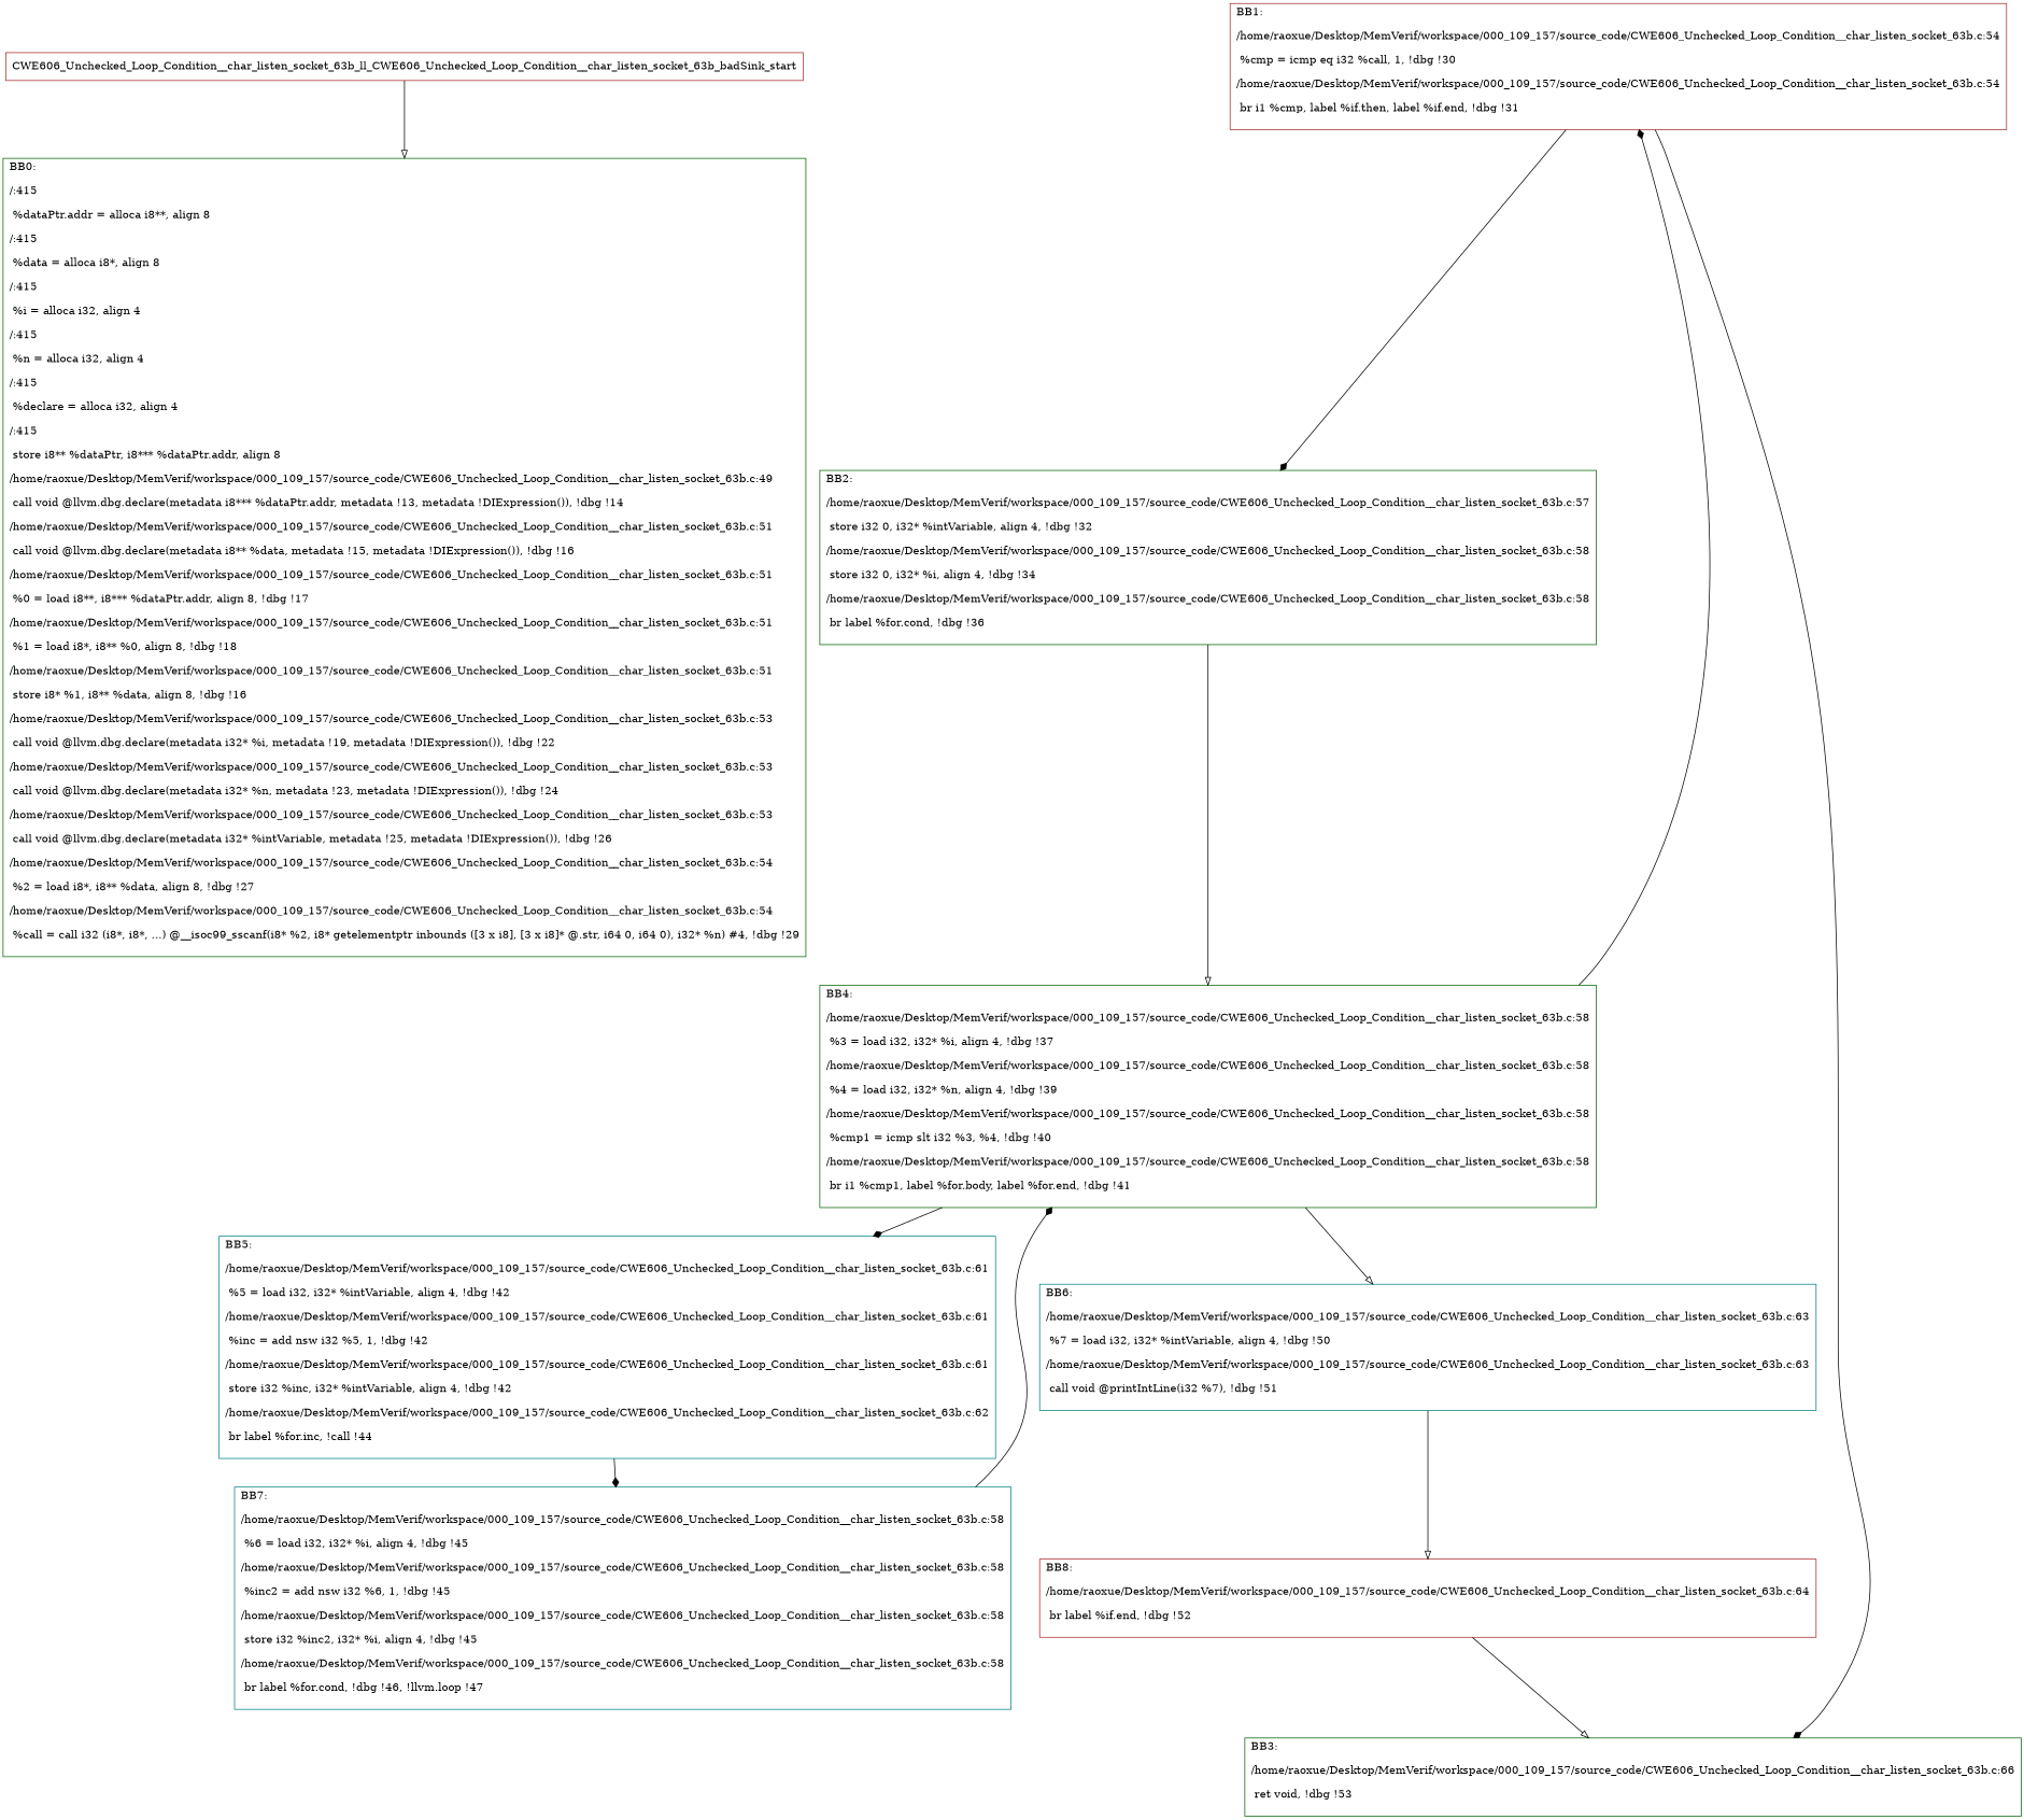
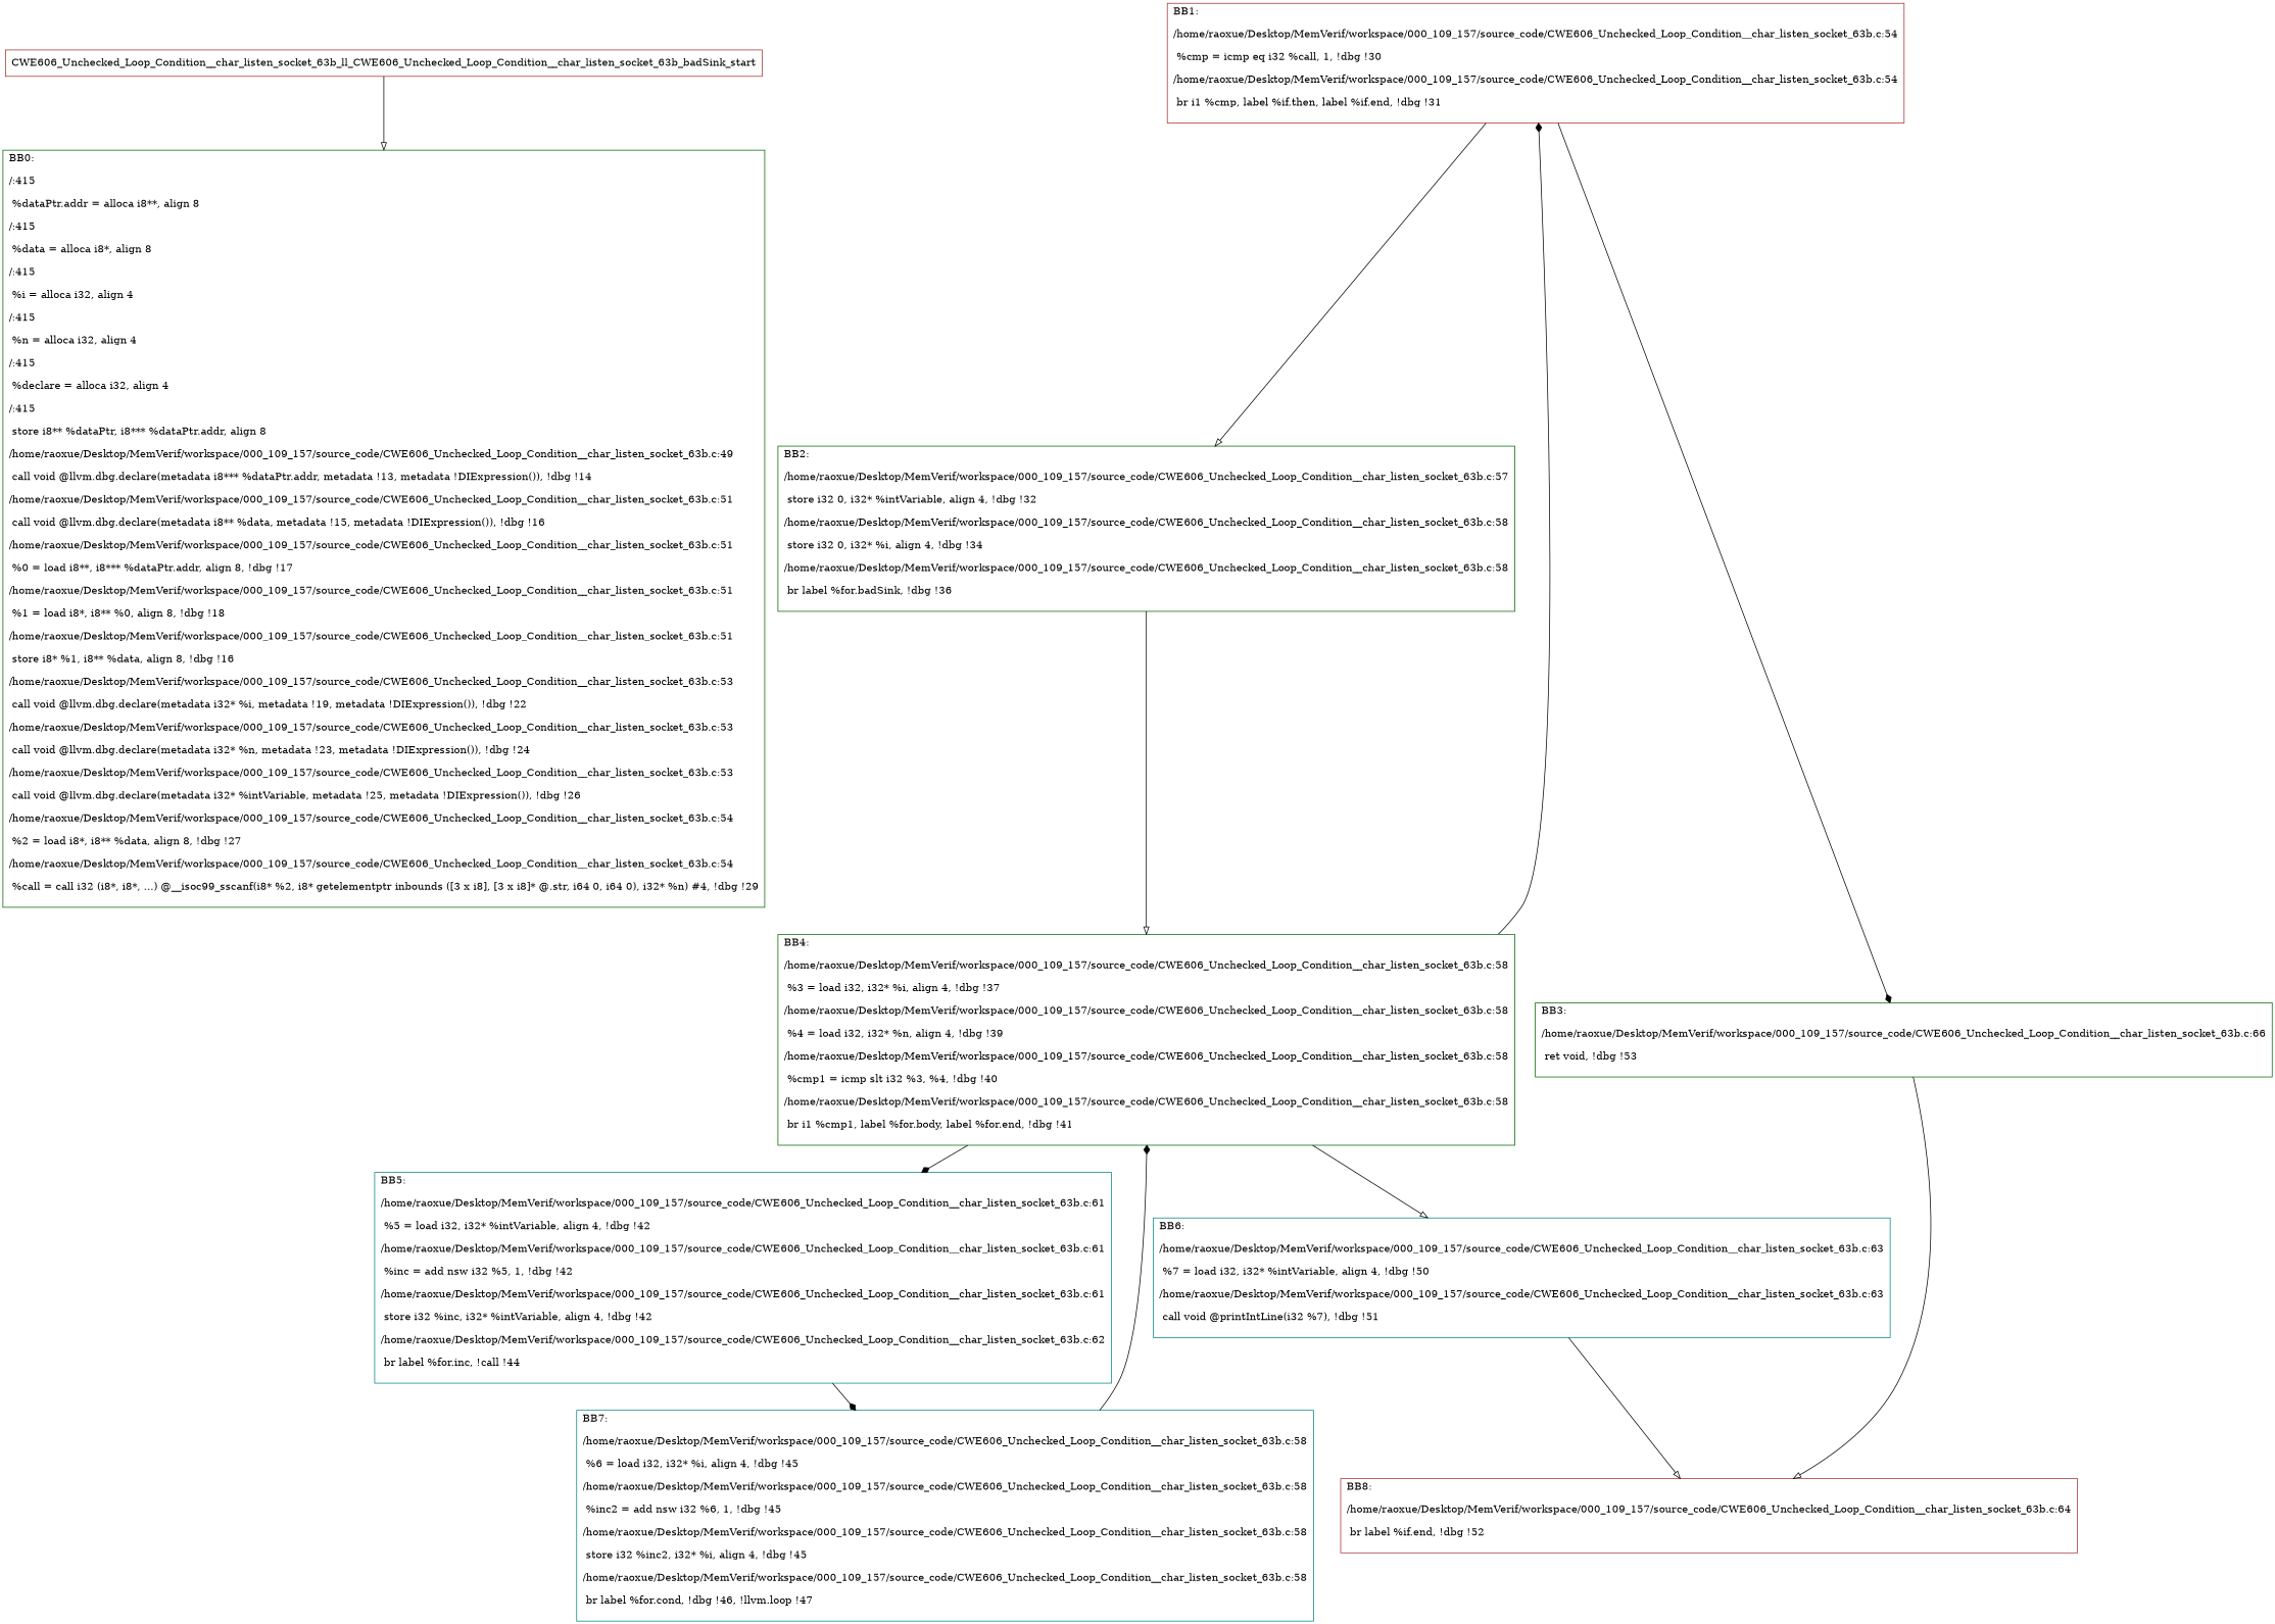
  digraph {
    node [color=darkgreen shape=record]
    edge [arrowhead=onormal]
    n1 [color=brown label="{CWE606_Unchecked_Loop_Condition__char_listen_socket_63b_ll_CWE606_Unchecked_Loop_Condition__char_listen_socket_63b_badSink_start}"]
    n2 [label="{BB0:\l\l/:415\l\n  %dataPtr.addr = alloca i8**, align 8\l\n/:415\l\n  %data = alloca i8*, align 8\l\n/:415\l\n  %i = alloca i32, align 4\l\n/:415\l\n  %n = alloca i32, align 4\l\n/:415\l\n  %declare = alloca i32, align 4\l\n/:415\l\n  store i8** %dataPtr, i8*** %dataPtr.addr, align 8\l\n/home/raoxue/Desktop/MemVerif/workspace/000_109_157/source_code/CWE606_Unchecked_Loop_Condition__char_listen_socket_63b.c:49\l\n  call void @llvm.dbg.declare(metadata i8*** %dataPtr.addr, metadata !13, metadata !DIExpression()), !dbg !14\l\n/home/raoxue/Desktop/MemVerif/workspace/000_109_157/source_code/CWE606_Unchecked_Loop_Condition__char_listen_socket_63b.c:51\l\n  call void @llvm.dbg.declare(metadata i8** %data, metadata !15, metadata !DIExpression()), !dbg !16\l\n/home/raoxue/Desktop/MemVerif/workspace/000_109_157/source_code/CWE606_Unchecked_Loop_Condition__char_listen_socket_63b.c:51\l\n  %0 = load i8**, i8*** %dataPtr.addr, align 8, !dbg !17\l\n/home/raoxue/Desktop/MemVerif/workspace/000_109_157/source_code/CWE606_Unchecked_Loop_Condition__char_listen_socket_63b.c:51\l\n  %1 = load i8*, i8** %0, align 8, !dbg !18\l\n/home/raoxue/Desktop/MemVerif/workspace/000_109_157/source_code/CWE606_Unchecked_Loop_Condition__char_listen_socket_63b.c:51\l\n  store i8* %1, i8** %data, align 8, !dbg !16\l\n/home/raoxue/Desktop/MemVerif/workspace/000_109_157/source_code/CWE606_Unchecked_Loop_Condition__char_listen_socket_63b.c:53\l\n  call void @llvm.dbg.declare(metadata i32* %i, metadata !19, metadata !DIExpression()), !dbg !22\l\n/home/raoxue/Desktop/MemVerif/workspace/000_109_157/source_code/CWE606_Unchecked_Loop_Condition__char_listen_socket_63b.c:53\l\n  call void @llvm.dbg.declare(metadata i32* %n, metadata !23, metadata !DIExpression()), !dbg !24\l\n/home/raoxue/Desktop/MemVerif/workspace/000_109_157/source_code/CWE606_Unchecked_Loop_Condition__char_listen_socket_63b.c:53\l\n  call void @llvm.dbg.declare(metadata i32* %intVariable, metadata !25, metadata !DIExpression()), !dbg !26\l\n/home/raoxue/Desktop/MemVerif/workspace/000_109_157/source_code/CWE606_Unchecked_Loop_Condition__char_listen_socket_63b.c:54\l\n  %2 = load i8*, i8** %data, align 8, !dbg !27\l\n/home/raoxue/Desktop/MemVerif/workspace/000_109_157/source_code/CWE606_Unchecked_Loop_Condition__char_listen_socket_63b.c:54\l\n  %call = call i32 (i8*, i8*, ...) @__isoc99_sscanf(i8* %2, i8* getelementptr inbounds ([3 x i8], [3 x i8]* @.str, i64 0, i64 0), i32* %n) #4, !dbg !29\l\n}"]
    n3 [color=brown label="{BB1:\l\l/home/raoxue/Desktop/MemVerif/workspace/000_109_157/source_code/CWE606_Unchecked_Loop_Condition__char_listen_socket_63b.c:54\l\n  %cmp = icmp eq i32 %call, 1, !dbg !30\l\n/home/raoxue/Desktop/MemVerif/workspace/000_109_157/source_code/CWE606_Unchecked_Loop_Condition__char_listen_socket_63b.c:54\l\n  br i1 %cmp, label %if.then, label %if.end, !dbg !31\l\n}"]
-   n4 [label="{BB2:\l\l/home/raoxue/Desktop/MemVerif/workspace/000_109_157/source_code/CWE606_Unchecked_Loop_Condition__char_listen_socket_63b.c:57\l\n  store i32 0, i32* %intVariable, align 4, !dbg !32\l\n/home/raoxue/Desktop/MemVerif/workspace/000_109_157/source_code/CWE606_Unchecked_Loop_Condition__char_listen_socket_63b.c:58\l\n  store i32 0, i32* %i, align 4, !dbg !34\l\n/home/raoxue/Desktop/MemVerif/workspace/000_109_157/source_code/CWE606_Unchecked_Loop_Condition__char_listen_socket_63b.c:58\l\n  br label %for.cond, !dbg !36\l\n}"]
+   n4 [label="{BB2:\l\l/home/raoxue/Desktop/MemVerif/workspace/000_109_157/source_code/CWE606_Unchecked_Loop_Condition__char_listen_socket_63b.c:57\l\n  store i32 0, i32* %intVariable, align 4, !dbg !32\l\n/home/raoxue/Desktop/MemVerif/workspace/000_109_157/source_code/CWE606_Unchecked_Loop_Condition__char_listen_socket_63b.c:58\l\n  store i32 0, i32* %i, align 4, !dbg !34\l\n/home/raoxue/Desktop/MemVerif/workspace/000_109_157/source_code/CWE606_Unchecked_Loop_Condition__char_listen_socket_63b.c:58\l\n  br label %for.badSink, !dbg !36\l\n}"]
    n5 [label="{BB3:\l\l/home/raoxue/Desktop/MemVerif/workspace/000_109_157/source_code/CWE606_Unchecked_Loop_Condition__char_listen_socket_63b.c:66\l\n  ret void, !dbg !53\l\n}"]
    n6 [label="{BB4:\l\l/home/raoxue/Desktop/MemVerif/workspace/000_109_157/source_code/CWE606_Unchecked_Loop_Condition__char_listen_socket_63b.c:58\l\n  %3 = load i32, i32* %i, align 4, !dbg !37\l\n/home/raoxue/Desktop/MemVerif/workspace/000_109_157/source_code/CWE606_Unchecked_Loop_Condition__char_listen_socket_63b.c:58\l\n  %4 = load i32, i32* %n, align 4, !dbg !39\l\n/home/raoxue/Desktop/MemVerif/workspace/000_109_157/source_code/CWE606_Unchecked_Loop_Condition__char_listen_socket_63b.c:58\l\n  %cmp1 = icmp slt i32 %3, %4, !dbg !40\l\n/home/raoxue/Desktop/MemVerif/workspace/000_109_157/source_code/CWE606_Unchecked_Loop_Condition__char_listen_socket_63b.c:58\l\n  br i1 %cmp1, label %for.body, label %for.end, !dbg !41\l\n}"]
    n7 [color=teal label="{BB5:\l\l/home/raoxue/Desktop/MemVerif/workspace/000_109_157/source_code/CWE606_Unchecked_Loop_Condition__char_listen_socket_63b.c:61\l\n  %5 = load i32, i32* %intVariable, align 4, !dbg !42\l\n/home/raoxue/Desktop/MemVerif/workspace/000_109_157/source_code/CWE606_Unchecked_Loop_Condition__char_listen_socket_63b.c:61\l\n  %inc = add nsw i32 %5, 1, !dbg !42\l\n/home/raoxue/Desktop/MemVerif/workspace/000_109_157/source_code/CWE606_Unchecked_Loop_Condition__char_listen_socket_63b.c:61\l\n  store i32 %inc, i32* %intVariable, align 4, !dbg !42\l\n/home/raoxue/Desktop/MemVerif/workspace/000_109_157/source_code/CWE606_Unchecked_Loop_Condition__char_listen_socket_63b.c:62\l\n  br label %for.inc, !call !44\l\n}"]
    n8 [color=teal label="{BB6:\l\l/home/raoxue/Desktop/MemVerif/workspace/000_109_157/source_code/CWE606_Unchecked_Loop_Condition__char_listen_socket_63b.c:63\l\n  %7 = load i32, i32* %intVariable, align 4, !dbg !50\l\n/home/raoxue/Desktop/MemVerif/workspace/000_109_157/source_code/CWE606_Unchecked_Loop_Condition__char_listen_socket_63b.c:63\l\n  call void @printIntLine(i32 %7), !dbg !51\l\n}"]
    n9 [color=teal label="{BB7:\l\l/home/raoxue/Desktop/MemVerif/workspace/000_109_157/source_code/CWE606_Unchecked_Loop_Condition__char_listen_socket_63b.c:58\l\n  %6 = load i32, i32* %i, align 4, !dbg !45\l\n/home/raoxue/Desktop/MemVerif/workspace/000_109_157/source_code/CWE606_Unchecked_Loop_Condition__char_listen_socket_63b.c:58\l\n  %inc2 = add nsw i32 %6, 1, !dbg !45\l\n/home/raoxue/Desktop/MemVerif/workspace/000_109_157/source_code/CWE606_Unchecked_Loop_Condition__char_listen_socket_63b.c:58\l\n  store i32 %inc2, i32* %i, align 4, !dbg !45\l\n/home/raoxue/Desktop/MemVerif/workspace/000_109_157/source_code/CWE606_Unchecked_Loop_Condition__char_listen_socket_63b.c:58\l\n  br label %for.cond, !dbg !46, !llvm.loop !47\l\n}"]
    n10 [color=brown label="{BB8:\l\l/home/raoxue/Desktop/MemVerif/workspace/000_109_157/source_code/CWE606_Unchecked_Loop_Condition__char_listen_socket_63b.c:64\l\n  br label %if.end, !dbg !52\l\n}"]
    n1 -> n2
-   n3 -> n4 [arrowhead=diamond]
+   n3 -> n4
    n3 -> n5 [arrowhead=diamond]
    n4 -> n6
    n6 -> n3 [arrowhead=diamond]
    n6 -> n7 [arrowhead=diamond]
    n6 -> n8
    n7 -> n9 [arrowhead=diamond]
    n8 -> n10
    n9 -> n6 [arrowhead=diamond]
-   n10 -> n5
+   n5 -> n10
  }
